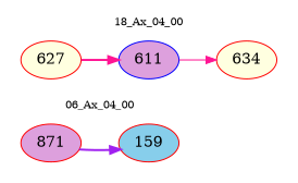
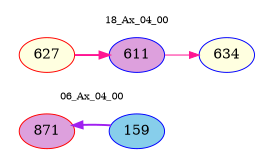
  digraph {
    rankdir=LR
    node [color=red fillcolor=plum style=filled]
    edge [color=deeppink style=bold]
    n1 [label=871]
-   n2 [fillcolor=skyblue label=159]
+   n2 [color=blue fillcolor=skyblue label=159]
    n3 [fillcolor=lightyellow label=627]
    n4 [color=blue label=611]
-   n5 [fillcolor=lightyellow label=634]
+   n5 [color=blue fillcolor=lightyellow label=634]
    subgraph cluster_1 {
      color=white
      fontsize=10
      label="06_Ax_04_00"
      n1
      n2
    }
    subgraph cluster_2 {
      color=white
      fontsize=10
      label="18_Ax_04_00"
      n3
      n4
      n5
    }
-   n1 -> n2 [color=purple]
+   n2 -> n1 [color=purple]
    n3 -> n4
    n4 -> n5 [style=solid]
  }
